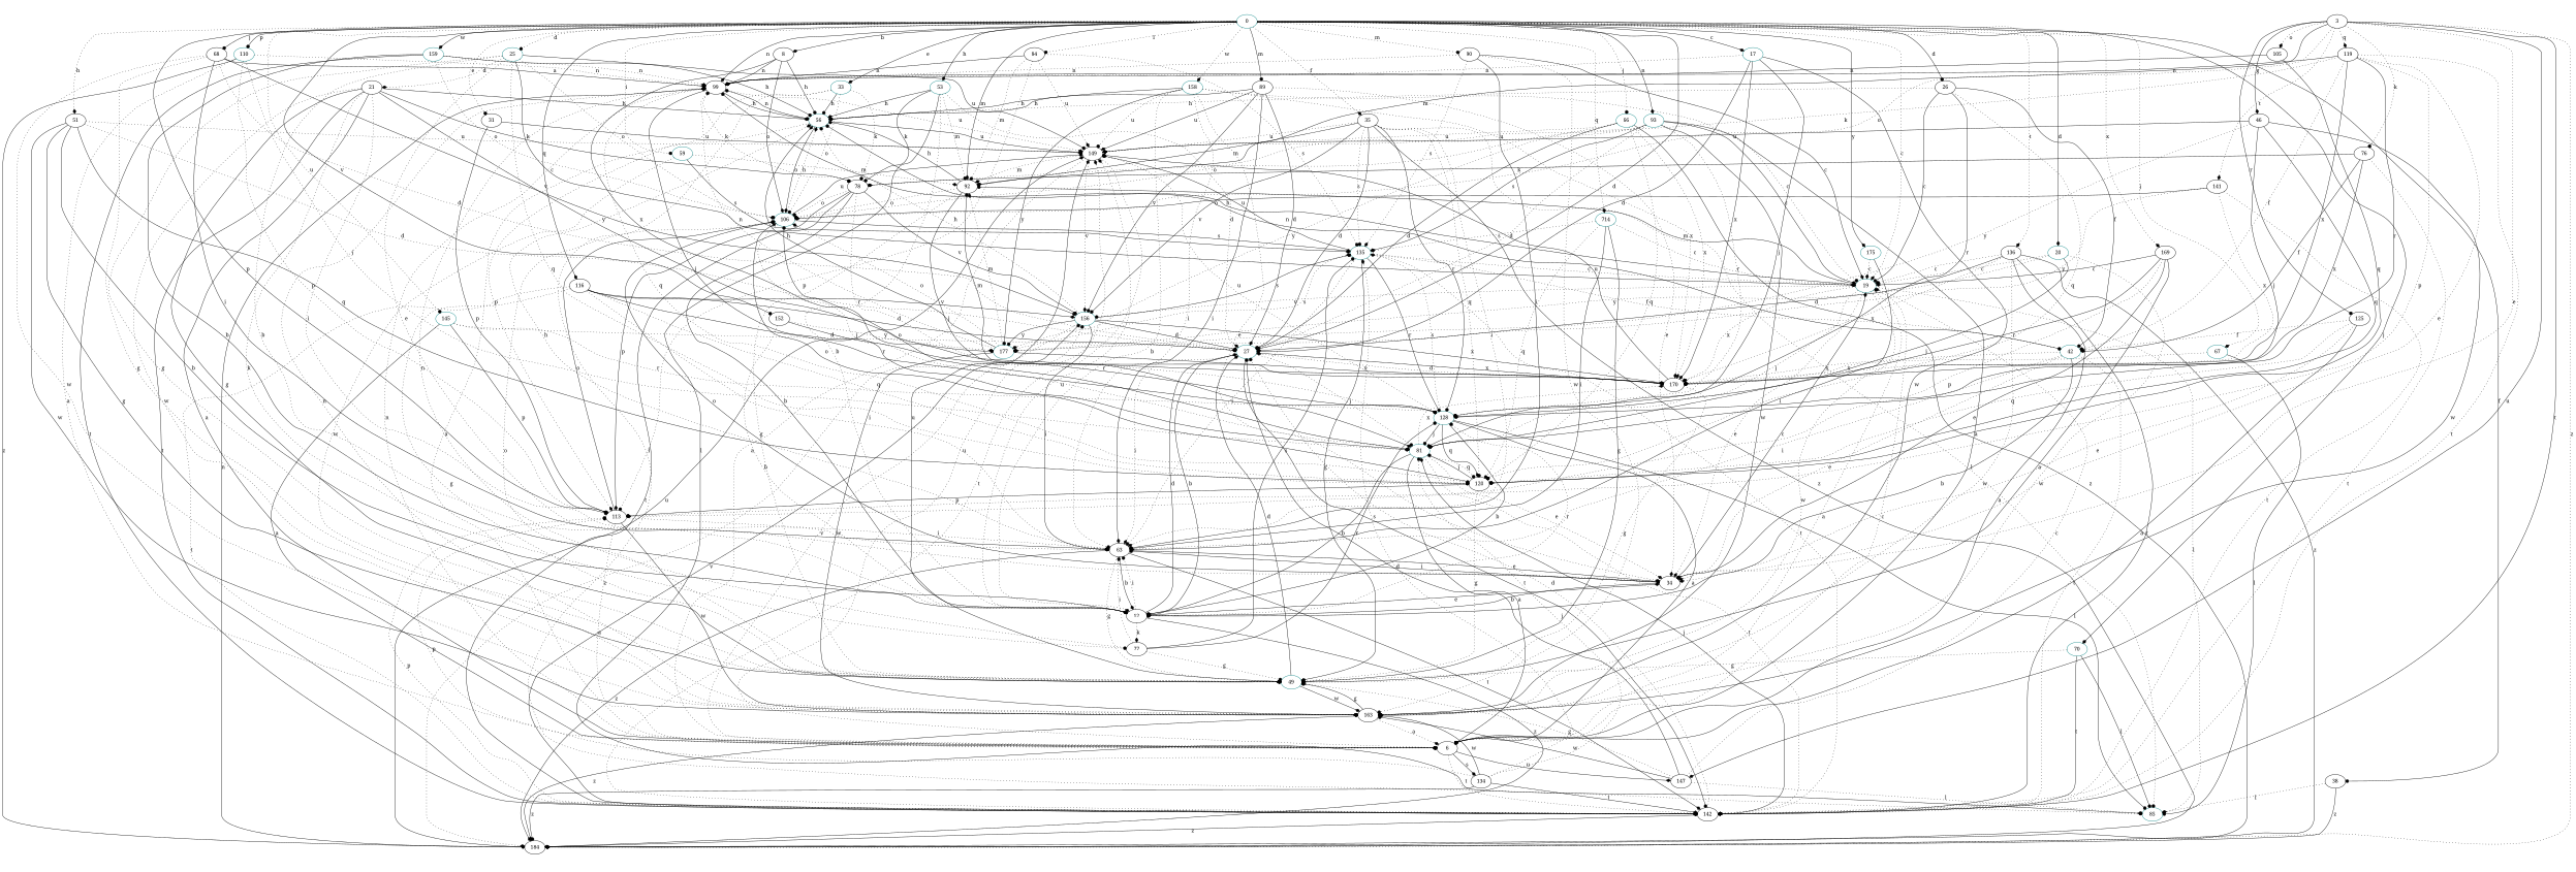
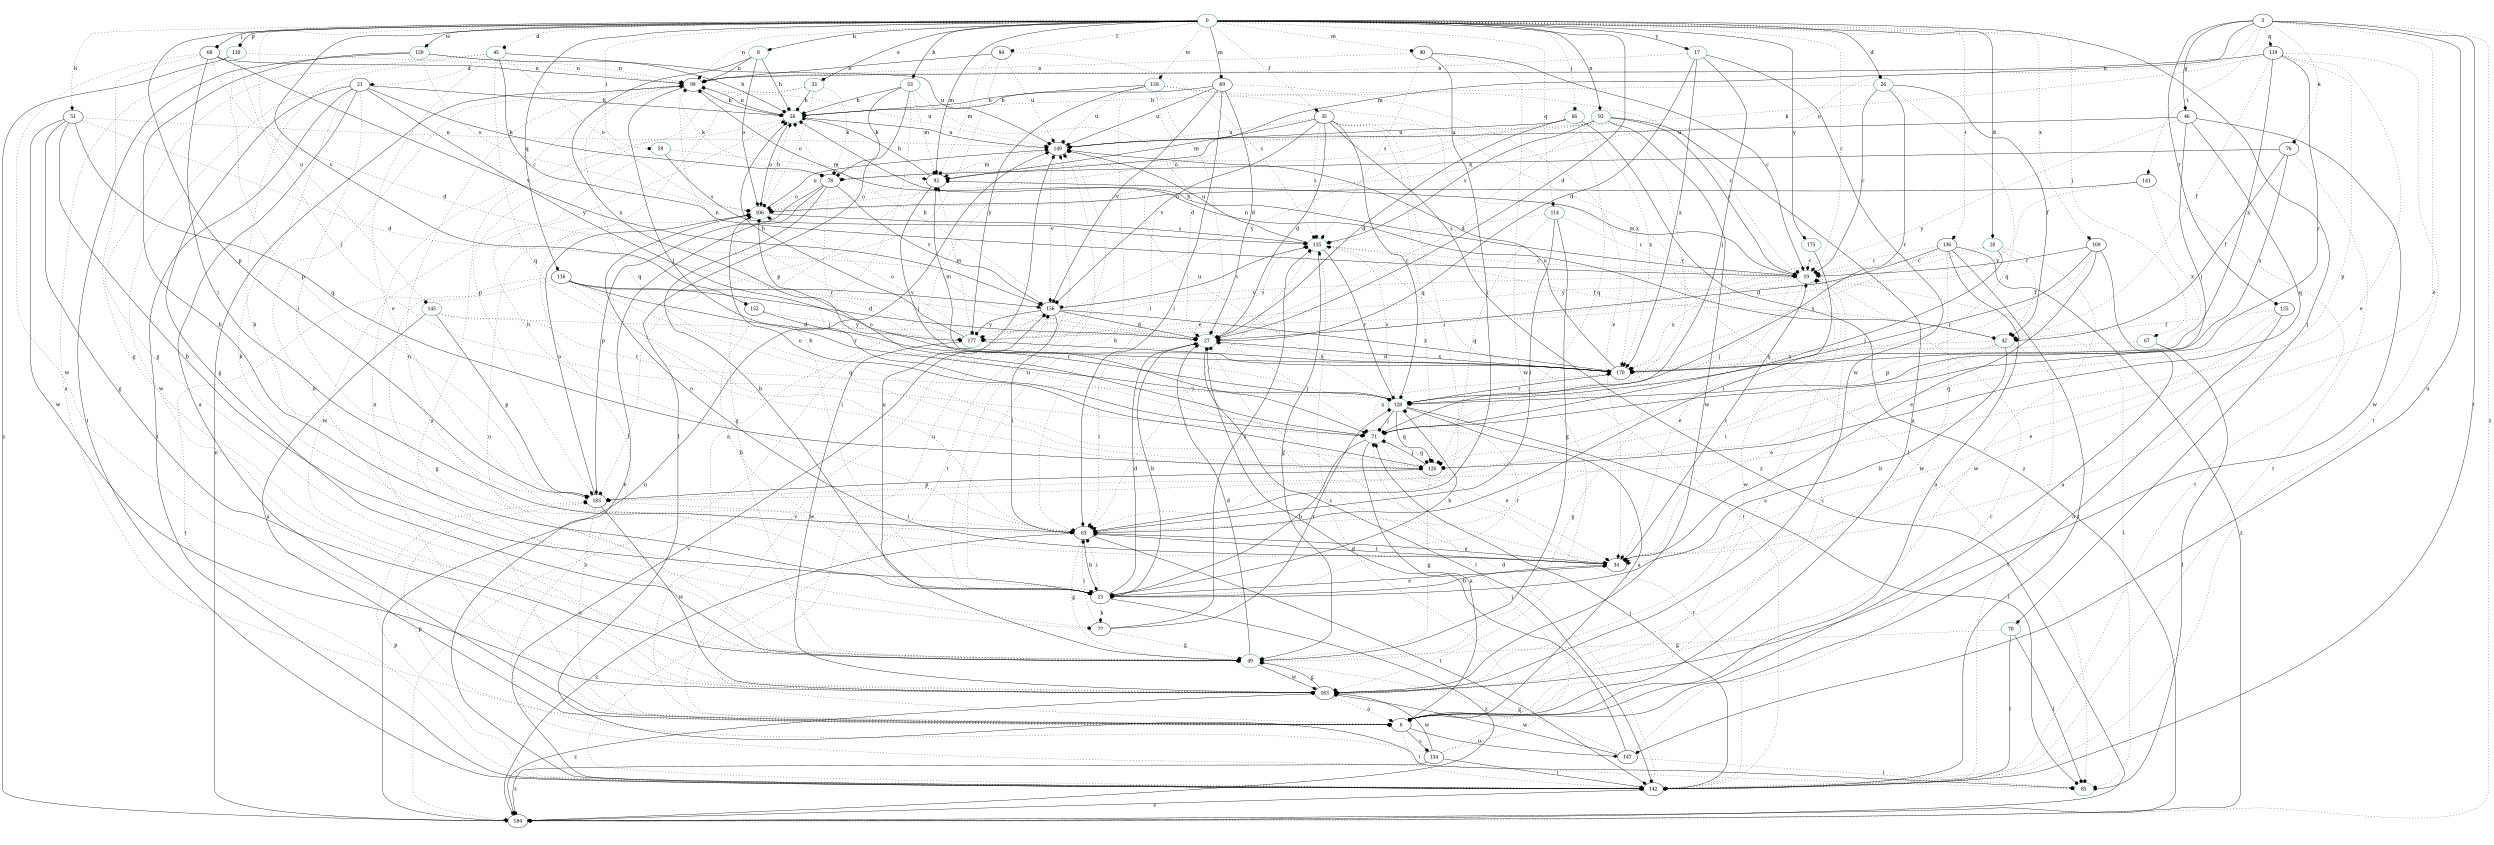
  strict digraph {
    fontname="Noto Serif"
    node [color=black fontname="Noto Serif"]
    edge [arrowhead=diamond fontname="Noto Serif" style=solid]
    0 [color=teal]
-   8
+   8 [color=teal]
    17 [color=teal]
    19 [color=teal]
    20 [color=teal]
-   25 [color=teal]
-   26
+   25 [color=teal label=45]
+   26 [color=teal]
    27 [color=teal]
-   31
    33 [color=teal]
    35
-   38
    51
    53 [color=teal]
    59 [color=teal]
    66 [color=teal]
    67 [color=teal]
    68
    70 [color=teal]
    84
    89
    90
    92
    93 [color=teal]
    99
    110 [color=teal]
-   113
-   114 [color=teal label=714]
+   113 [label=183]
+   114 [color=teal]
    116
    136
    145 [color=teal]
    152
    158 [color=teal]
    159 [color=teal]
    169
    175 [color=teal]
    106 [color=teal]
    56 [color=teal]
    170
-   71 [color=teal label=81]
+   71 [color=teal]
    163
    34
    6
-   156 [color=teal]
+   156
    85 [color=teal]
    42 [color=teal]
    177 [color=teal]
    21
    142
    63
    77
    49 [color=teal]
    78
    149
-   13 [label=12]
+   13
    120
    128 [color=teal]
    184
    135 [color=teal]
    3
    46
    76
-   105
    119
    125
    141
    147
    134
    0 -> 8 [label=b]
-   0 -> 17 [label=c]
+   0 -> 17 [label=y]
    0 -> 19 [label=c style=dotted]
    0 -> 20 [label=d]
    0 -> 25 [arrowhead=dot label=d style=dotted]
    0 -> 26 [arrowhead=dot label=d]
    0 -> 27 [label=d]
-   0 -> 31 [arrowhead=dot label=e style=dotted]
    0 -> 33 [label=e]
    0 -> 35 [label=f style=dotted]
-   0 -> 38 [arrowhead=dot label=f]
    0 -> 51 [label=h style=dotted]
    0 -> 53 [label=h]
    0 -> 59 [arrowhead=dot label=i style=dotted]
    0 -> 66 [arrowhead=dot label=j style=dotted]
    0 -> 67 [label=j style=dotted]
    0 -> 68 [arrowhead=dot label=j]
    0 -> 70 [label=j]
    0 -> 84 [arrowhead=dot label=l style=dotted]
    0 -> 89 [arrowhead=dot label=m]
    0 -> 90 [arrowhead=dot label=m style=dotted]
    0 -> 92 [label=m]
    0 -> 93 [label=n]
-   0 -> 99 [label=n]
+   0 -> 99 [label=n style=dotted]
    0 -> 110 [arrowhead=dot label=p]
    0 -> 113 [arrowhead=dot label=p]
    0 -> 114 [label=q style=dotted]
    0 -> 116 [label=q]
    0 -> 136 [label=t style=dotted]
    0 -> 145 [arrowhead=dot label=u style=dotted]
    0 -> 152 [arrowhead=dot label=v]
    0 -> 158 [label=w style=dotted]
    0 -> 159 [label=w]
    0 -> 169 [label=x style=dotted]
    0 -> 175 [label=y]
    8 -> 99 [label=n]
    8 -> 106 [label=o]
    8 -> 56 [arrowhead=dot label=h]
    8 -> 170 [label=x]
    17 -> 27 [arrowhead=dot label=d]
    17 -> 99 [label=n style=dotted]
    17 -> 170 [label=x]
    17 -> 71 [arrowhead=dot label=j]
    17 -> 163 [label=w]
    19 -> 92 [arrowhead=dot label=m]
    19 -> 56 [arrowhead=dot label=h]
    19 -> 170 [label=x style=dotted]
    19 -> 71 [label=j style=dotted]
    19 -> 163 [label=w style=dotted]
    19 -> 34 [label=e style=dotted]
    19 -> 6 [arrowhead=dot label=a style=dotted]
    19 -> 156 [arrowhead=dot label=v style=dotted]
    19 -> 85 [arrowhead=dot label=l style=dotted]
    20 -> 19 [label=c style=dotted]
    20 -> 71 [label=j]
    20 -> 163 [arrowhead=dot label=w style=dotted]
+   20 -> 42 [arrowhead=dot label=f style=dotted]
    20 -> 177 [arrowhead=dot label=y style=dotted]
    25 -> 19 [arrowhead=dot label=c]
    25 -> 106 [label=o style=dotted]
    25 -> 34 [arrowhead=dot label=e style=dotted]
    25 -> 21 [label=d style=dotted]
    25 -> 49 [label=g style=dotted]
    25 -> 149 [arrowhead=dot label=u]
    25 -> 13 [label=b style=dotted]
    25 -> 120 [arrowhead=dot label=q style=dotted]
    26 -> 19 [arrowhead=dot label=c]
    26 -> 56 [arrowhead=dot label=h style=dotted]
    26 -> 42 [arrowhead=dot label=f]
    26 -> 120 [arrowhead=dot label=q style=dotted]
    26 -> 128 [arrowhead=dot label=r]
    27 -> 170 [arrowhead=dot label=x]
    27 -> 71 [arrowhead=dot label=j style=dotted]
    27 -> 142 [arrowhead=dot label=t]
    27 -> 63 [label=i style=dotted]
    27 -> 13 [label=b]
-   31 -> 113 [label=p]
-   31 -> 149 [label=u]
    33 -> 113 [label=p style=dotted]
    33 -> 106 [arrowhead=dot label=o style=dotted]
    33 -> 56 [arrowhead=dot label=h]
    33 -> 85 [arrowhead=dot label=l style=dotted]
    33 -> 78 [arrowhead=dot label=k style=dotted]
    35 -> 27 [arrowhead=dot label=d]
    35 -> 92 [arrowhead=dot label=m]
    35 -> 156 [arrowhead=dot label=v]
    35 -> 85 [arrowhead=dot label=l style=dotted]
    35 -> 63 [label=i style=dotted]
    35 -> 149 [label=u style=dotted]
    35 -> 120 [arrowhead=dot label=q style=dotted]
    35 -> 128 [arrowhead=dot label=r]
    35 -> 184 [label=z]
    35 -> 135 [arrowhead=dot label=s style=dotted]
-   38 -> 85 [label=l style=dotted]
-   38 -> 184 [label=z]
    51 -> 27 [arrowhead=dot label=d style=dotted]
    51 -> 163 [arrowhead=dot label=w]
    51 -> 49 [label=g]
    51 -> 149 [arrowhead=dot label=u style=dotted]
    51 -> 13 [arrowhead=dot label=b]
    51 -> 120 [arrowhead=dot label=q]
    53 -> 27 [label=d style=dotted]
    53 -> 92 [arrowhead=dot label=m style=dotted]
    53 -> 56 [label=h]
    53 -> 85 [label=l]
    53 -> 78 [arrowhead=dot label=k]
    53 -> 13 [arrowhead=dot label=b style=dotted]
    59 -> 92 [label=m style=dotted]
    59 -> 163 [label=w style=dotted]
    59 -> 135 [label=s]
    66 -> 27 [label=d]
    66 -> 170 [label=x style=dotted]
    66 -> 177 [label=y style=dotted]
-   66 -> 149 [label=u style=dotted]
+   66 -> 149 [label=u]
    66 -> 120 [arrowhead=dot label=q style=dotted]
    66 -> 184 [label=z]
    67 -> 170 [arrowhead=dot label=x style=dotted]
    67 -> 85 [arrowhead=dot label=l]
    68 -> 27 [arrowhead=dot label=d style=dotted]
-   68 -> 99 [label=a]
+   68 -> 99 [label=n]
    68 -> 163 [arrowhead=dot label=w style=dotted]
    68 -> 156 [label=v]
    68 -> 63 [label=i]
    68 -> 49 [label=g style=dotted]
    70 -> 85 [arrowhead=dot label=l]
    70 -> 142 [label=t]
    70 -> 49 [arrowhead=dot label=g style=dotted]
    84 -> 92 [arrowhead=dot label=m style=dotted]
    84 -> 99 [label=n]
    84 -> 113 [arrowhead=dot label=p style=dotted]
    84 -> 149 [label=u style=dotted]
    84 -> 135 [arrowhead=dot label=s style=dotted]
    89 -> 27 [label=d]
    89 -> 56 [arrowhead=dot label=h]
    89 -> 34 [label=e style=dotted]
    89 -> 156 [arrowhead=dot label=v]
    89 -> 63 [label=i]
    89 -> 149 [label=u]
    90 -> 19 [label=c]
    90 -> 99 [label=n style=dotted]
    90 -> 163 [arrowhead=dot label=w style=dotted]
    90 -> 63 [arrowhead=dot label=i]
    90 -> 135 [label=s style=dotted]
    92 -> 106 [arrowhead=dot label=o style=dotted]
    92 -> 56 [arrowhead=dot label=h]
    92 -> 71 [label=j]
    92 -> 49 [arrowhead=dot label=g style=dotted]
    93 -> 19 [label=c]
    93 -> 27 [arrowhead=dot label=d style=dotted]
    93 -> 106 [arrowhead=dot label=o style=dotted]
    93 -> 163 [arrowhead=dot label=w]
    93 -> 6 [arrowhead=dot label=a]
    93 -> 149 [label=u style=dotted]
    93 -> 128 [arrowhead=dot label=r style=dotted]
    93 -> 135 [label=s]
    99 -> 56 [arrowhead=dot label=h]
    99 -> 71 [label=j]
    99 -> 78 [arrowhead=dot label=k style=dotted]
    99 -> 149 [label=u style=dotted]
    99 -> 120 [arrowhead=dot label=q style=dotted]
    110 -> 99 [arrowhead=dot label=n style=dotted]
    110 -> 113 [label=p style=dotted]
    110 -> 71 [label=j style=dotted]
    110 -> 6 [arrowhead=dot label=a style=dotted]
    110 -> 184 [arrowhead=dot label=z]
    113 -> 106 [arrowhead=dot label=o]
    113 -> 163 [label=w]
    113 -> 6 [arrowhead=dot label=a style=dotted]
    113 -> 63 [label=i style=dotted]
    114 -> 19 [label=c style=dotted]
    114 -> 63 [arrowhead=dot label=i]
    114 -> 49 [arrowhead=dot label=g]
    114 -> 120 [arrowhead=dot label=q style=dotted]
    114 -> 135 [label=s style=dotted]
    116 -> 27 [arrowhead=dot label=d]
    116 -> 156 [label=v]
    116 -> 142 [label=t style=dotted]
    116 -> 63 [arrowhead=dot label=i style=dotted]
    116 -> 49 [label=g style=dotted]
    116 -> 120 [arrowhead=dot label=q style=dotted]
    116 -> 128 [arrowhead=dot label=r]
    136 -> 19 [label=c style=dotted]
    136 -> 27 [label=d]
    136 -> 170 [label=x style=dotted]
    136 -> 163 [label=w style=dotted]
    136 -> 6 [label=a]
    136 -> 142 [arrowhead=dot label=t]
    136 -> 184 [label=z]
    145 -> 27 [label=d style=dotted]
    145 -> 113 [arrowhead=dot label=p]
    145 -> 6 [label=a]
    145 -> 128 [label=r style=dotted]
    152 -> 177 [label=y style=dotted]
    152 -> 13 [label=b style=dotted]
    152 -> 128 [arrowhead=dot label=r]
    158 -> 19 [arrowhead=dot label=c style=dotted]
    158 -> 56 [label=h]
    158 -> 170 [label=x style=dotted]
    158 -> 34 [label=e style=dotted]
    158 -> 177 [arrowhead=dot label=y]
    158 -> 63 [arrowhead=dot label=i style=dotted]
    158 -> 149 [arrowhead=dot label=u style=dotted]
    158 -> 13 [label=b style=dotted]
    159 -> 99 [label=n style=dotted]
    159 -> 106 [arrowhead=dot label=o style=dotted]
    159 -> 56 [arrowhead=dot label=h]
    159 -> 142 [arrowhead=dot label=t]
    159 -> 13 [label=b]
    169 -> 19 [label=c]
    169 -> 113 [arrowhead=dot label=p style=dotted]
    169 -> 34 [arrowhead=dot label=e]
-   169 -> 49 [label=a]
+   169 -> 6 [label=a]
    169 -> 128 [arrowhead=dot label=r]
    175 -> 19 [label=c style=dotted]
    175 -> 63 [label=i]
    106 -> 56 [label=h style=dotted]
    106 -> 71 [arrowhead=dot label=j style=dotted]
    106 -> 149 [arrowhead=dot label=u]
    106 -> 135 [label=s]
    56 -> 99 [arrowhead=dot label=n]
    56 -> 106 [label=o]
    56 -> 6 [arrowhead=dot label=a style=dotted]
    56 -> 149 [arrowhead=dot label=u]
    170 -> 27 [label=d style=dotted]
    170 -> 92 [arrowhead=dot label=m]
    170 -> 49 [arrowhead=dot label=g style=dotted]
    170 -> 149 [arrowhead=dot label=u]
+   170 -> 128 [label=r]
    71 -> 106 [arrowhead=dot label=o]
    71 -> 170 [label=x style=dotted]
    71 -> 34 [label=e style=dotted]
    71 -> 6 [arrowhead=dot label=a]
    71 -> 142 [label=t style=dotted]
    71 -> 13 [label=b]
    71 -> 120 [arrowhead=dot label=q style=dotted]
    163 -> 99 [arrowhead=dot label=n style=dotted]
    163 -> 6 [label=a style=dotted]
    163 -> 49 [arrowhead=dot label=g]
    163 -> 184 [label=z]
    34 -> 19 [label=c]
    34 -> 106 [label=o]
    34 -> 63 [arrowhead=dot label=i]
    34 -> 13 [arrowhead=dot label=b]
    6 -> 19 [arrowhead=dot label=c style=dotted]
    6 -> 99 [label=n style=dotted]
    6 -> 156 [arrowhead=dot label=v style=dotted]
    6 -> 142 [label=t style=dotted]
    6 -> 149 [label=u style=dotted]
    6 -> 147 [label=u]
    6 -> 134 [label=s]
    156 -> 27 [arrowhead=dot label=d]
    156 -> 56 [arrowhead=dot label=h style=dotted]
    156 -> 170 [label=x]
    156 -> 177 [arrowhead=dot label=y]
    156 -> 63 [label=i]
    156 -> 184 [label=z style=dotted]
    156 -> 135 [arrowhead=dot label=s]
    42 -> 99 [arrowhead=dot label=n]
    42 -> 170 [arrowhead=dot label=x style=dotted]
    42 -> 34 [label=e style=dotted]
    42 -> 142 [label=t style=dotted]
    42 -> 63 [arrowhead=dot label=i style=dotted]
    42 -> 13 [arrowhead=dot label=b]
    177 -> 92 [label=m style=dotted]
    177 -> 99 [arrowhead=dot label=n style=dotted]
    177 -> 106 [label=o style=dotted]
    177 -> 56 [label=h]
    177 -> 170 [arrowhead=dot label=x]
    177 -> 163 [arrowhead=dot label=w]
    177 -> 135 [label=s style=dotted]
    21 -> 56 [label=h]
    21 -> 163 [label=w style=dotted]
    21 -> 6 [arrowhead=dot label=a]
    21 -> 177 [arrowhead=dot label=y]
    21 -> 142 [arrowhead=dot label=t]
    21 -> 63 [label=i style=dotted]
    21 -> 77 [arrowhead=dot label=k style=dotted]
    21 -> 49 [arrowhead=dot label=g]
    21 -> 78 [arrowhead=dot label=k]
    142 -> 27 [arrowhead=dot label=d style=dotted]
    142 -> 113 [arrowhead=dot label=p style=dotted]
    142 -> 71 [label=j]
    142 -> 156 [arrowhead=dot label=v]
    142 -> 184 [arrowhead=dot label=z]
    63 -> 56 [label=h style=dotted]
    63 -> 34 [arrowhead=dot label=e]
    63 -> 142 [label=t]
    63 -> 49 [arrowhead=dot label=g style=dotted]
    63 -> 13 [label=b]
    63 -> 184 [label=z]
    77 -> 99 [arrowhead=dot label=n style=dotted]
    77 -> 63 [label=i style=dotted]
    77 -> 49 [arrowhead=dot label=g style=dotted]
    77 -> 128 [arrowhead=dot label=r]
    77 -> 135 [arrowhead=dot label=s]
    49 -> 27 [label=d]
    49 -> 106 [label=o style=dotted]
    49 -> 163 [label=w]
    49 -> 149 [label=u]
    78 -> 113 [label=p]
    78 -> 106 [arrowhead=dot label=o style=dotted]
    78 -> 156 [label=v]
-   78 -> 142 [label=t]
+   78 -> 142 [label=e]
    78 -> 13 [label=b]
    78 -> 128 [arrowhead=dot label=r style=dotted]
    149 -> 92 [label=m style=dotted]
    149 -> 6 [label=a style=dotted]
    149 -> 156 [label=v style=dotted]
    149 -> 142 [arrowhead=dot label=t style=dotted]
    13 -> 27 [label=d]
    13 -> 34 [label=e]
    13 -> 63 [arrowhead=dot label=i style=dotted]
    13 -> 77 [label=k style=dotted]
    13 -> 149 [label=u style=dotted]
    13 -> 128 [arrowhead=dot label=r style=dotted]
    13 -> 184 [label=z]
    120 -> 113 [arrowhead=dot label=p]
    120 -> 106 [label=o]
    120 -> 71 [arrowhead=dot label=j]
    120 -> 49 [arrowhead=dot label=g style=dotted]
    128 -> 71 [arrowhead=dot label=j]
    128 -> 6 [arrowhead=dot label=a]
    128 -> 85 [arrowhead=dot label=l]
    128 -> 149 [arrowhead=dot label=u style=dotted]
    128 -> 13 [arrowhead=dot label=b]
    128 -> 120 [label=q]
    128 -> 135 [label=s style=dotted]
    184 -> 99 [label=n]
    184 -> 149 [label=u]
    135 -> 19 [label=c style=dotted]
    135 -> 42 [arrowhead=dot label=f style=dotted]
    135 -> 142 [label=t style=dotted]
    135 -> 63 [arrowhead=dot label=i style=dotted]
    135 -> 49 [label=g]
    135 -> 149 [label=u]
    135 -> 128 [arrowhead=dot label=r]
    3 -> 92 [label=m]
    3 -> 106 [label=o style=dotted]
    3 -> 34 [arrowhead=dot label=e style=dotted]
    3 -> 142 [label=t]
    3 -> 184 [label=z style=dotted]
    3 -> 46 [label=g]
    3 -> 76 [arrowhead=dot label=k style=dotted]
-   3 -> 105 [label=o style=dotted]
    3 -> 119 [label=q style=dotted]
    3 -> 125 [arrowhead=dot label=r]
    3 -> 141 [label=t style=dotted]
    3 -> 147 [label=u]
    46 -> 71 [arrowhead=dot label=j]
    46 -> 163 [arrowhead=dot label=w]
    46 -> 177 [arrowhead=dot label=y style=dotted]
    46 -> 149 [label=u]
    46 -> 120 [arrowhead=dot label=q]
    76 -> 170 [arrowhead=dot label=x]
    76 -> 42 [label=f]
    76 -> 142 [label=t style=dotted]
    76 -> 78 [arrowhead=dot label=k]
-   105 -> 99 [label=n]
-   105 -> 120 [label=q]
    119 -> 99 [label=n]
    119 -> 113 [label=p style=dotted]
    119 -> 170 [arrowhead=dot label=x]
    119 -> 34 [label=e style=dotted]
    119 -> 42 [arrowhead=dot label=f style=dotted]
    119 -> 142 [label=t style=dotted]
    119 -> 78 [label=k style=dotted]
    119 -> 128 [label=r]
    125 -> 34 [label=e style=dotted]
    125 -> 6 [label=a]
    125 -> 42 [label=f style=dotted]
    125 -> 120 [arrowhead=dot label=q style=dotted]
    141 -> 106 [label=o]
    141 -> 170 [label=x style=dotted]
    141 -> 177 [label=y style=dotted]
    141 -> 142 [label=t style=dotted]
    147 -> 19 [label=c style=dotted]
    147 -> 27 [arrowhead=dot label=d]
    147 -> 163 [arrowhead=dot label=w]
    147 -> 85 [arrowhead=dot label=l style=dotted]
    147 -> 49 [label=g style=dotted]
    134 -> 113 [arrowhead=dot label=p style=dotted]
    134 -> 71 [arrowhead=dot label=j style=dotted]
    134 -> 163 [label=w]
    134 -> 142 [label=t]
    134 -> 184 [arrowhead=dot label=z]
    134 -> 135 [label=s style=dotted]
  }
